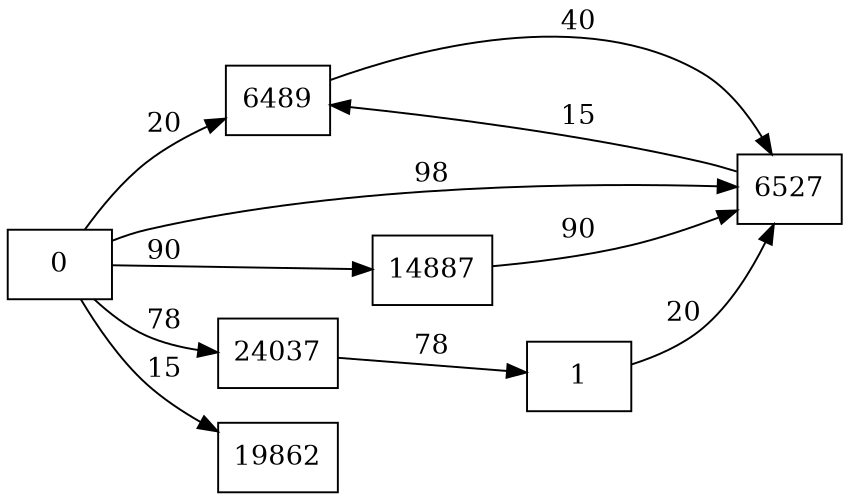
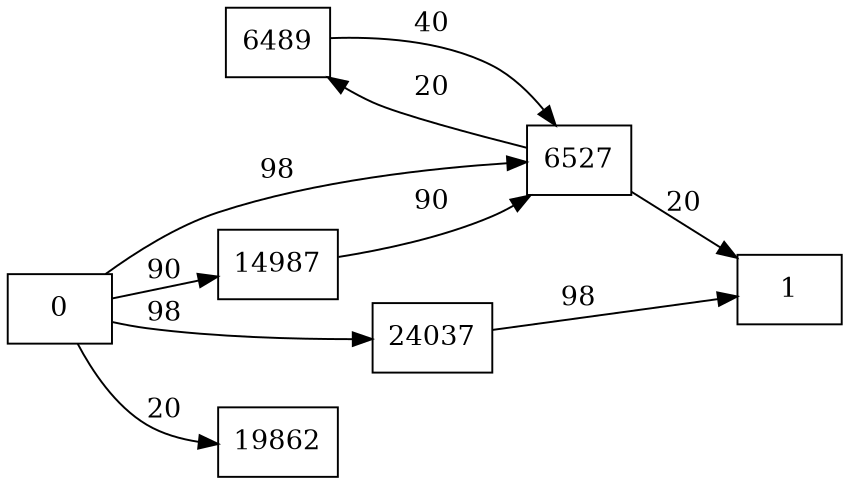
  digraph {
    rankdir=LR
    node [shape=rectangle]
    6489
    6527
    1
-   14887
+   14887 [label=14987]
    n5 [label=24037]
    0
    19862
    6489 -> 6527 [label=40]
-   6527 -> 6489 [label=15]
-   1 -> 6527 [label=20]
+   6527 -> 6489 [label=20]
+   6527 -> 1 [label=20]
    14887 -> 6527 [label=90]
-   n5 -> 1 [label=78]
-   0 -> 6489 [label=20]
+   n5 -> 1 [label=98]
    0 -> 6527 [label=98]
    0 -> 14887 [label=90]
-   0 -> n5 [label=78]
-   0 -> 19862 [label=15]
+   0 -> n5 [label=98]
+   0 -> 19862 [label=20]
  }
